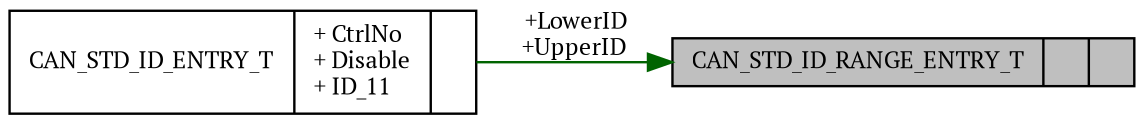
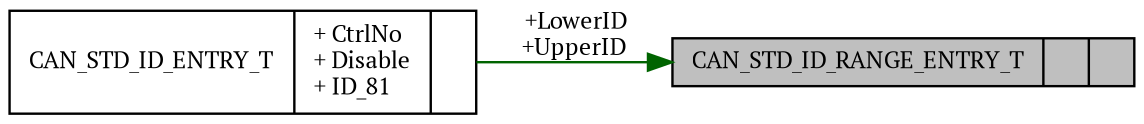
  digraph {
    rankdir=LR
    fontname="PT Serif"
    node [color=black fontname="PT Serif" fontsize=10 shape=record style=filled]
    n1 [fillcolor=grey75 fontcolor=black height=0.2 label="{CAN_STD_ID_RANGE_ENTRY_T\n||}" width=0.4]
-   n2 [fillcolor=white height=0.2 label="{CAN_STD_ID_ENTRY_T\n|+ CtrlNo\l+ Disable\l+ ID_11\l|}" width=0.4]
+   n2 [fillcolor=white height=0.2 label="{CAN_STD_ID_ENTRY_T\n|+ CtrlNo\l+ Disable\l+ ID_81\l|}" width=0.4]
    n2 -> n1 [arrowhead=normal color=darkgreen fontname="PT Serif" fontsize=10 label=" +LowerID\n+UpperID" labelfontname=FreeSans labelfontsize=10 style=solid]
  }
